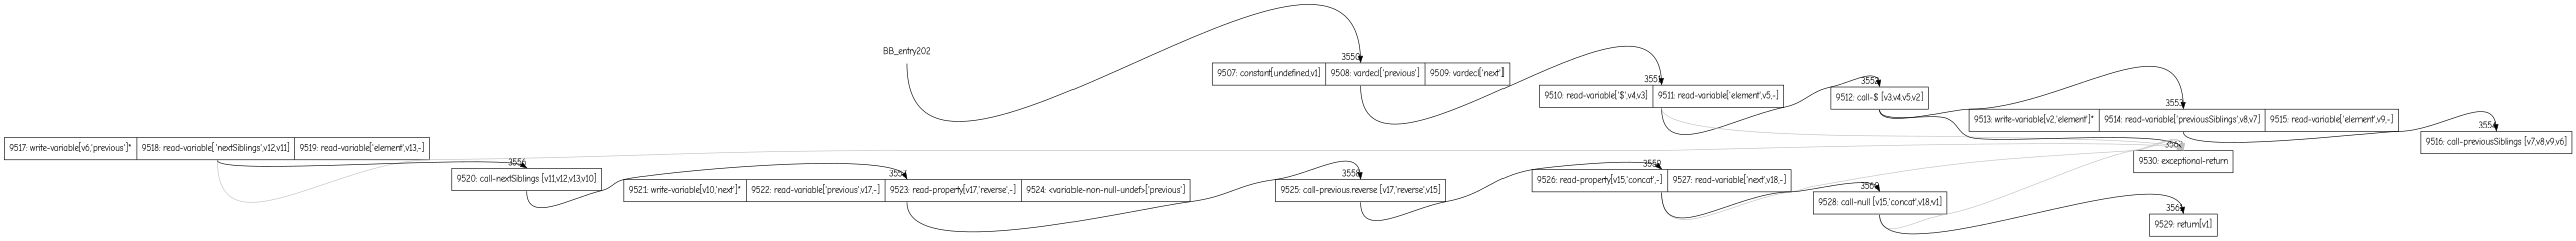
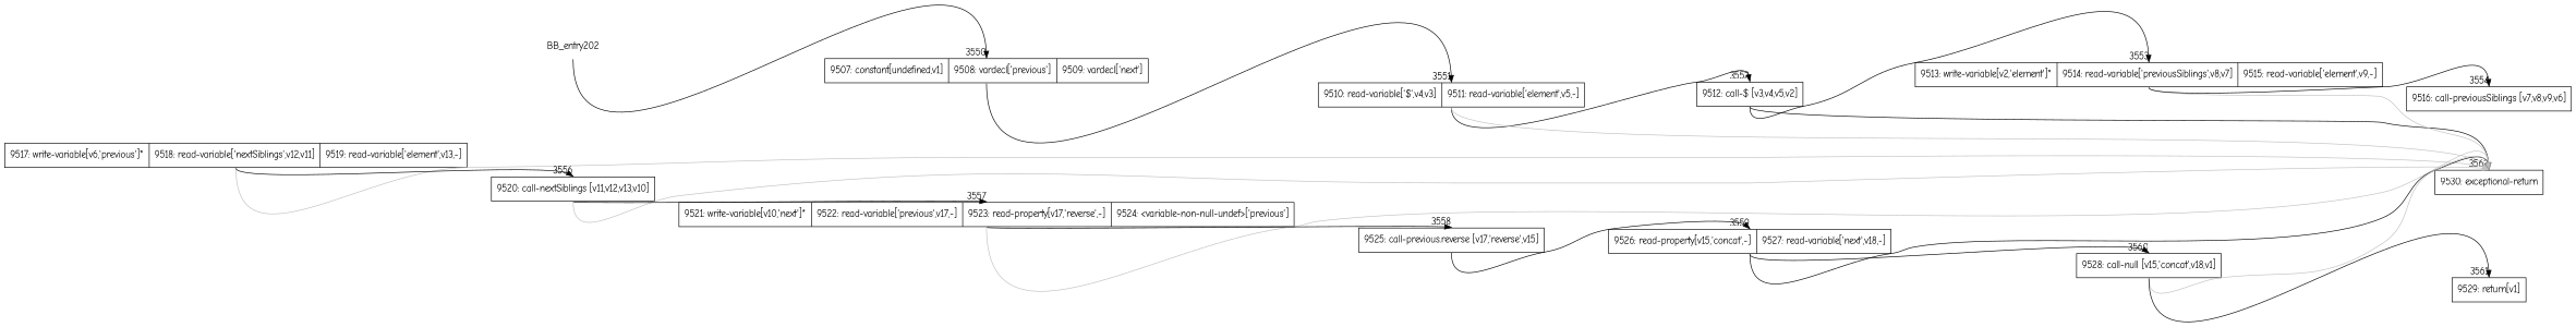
  digraph {
    fontname="Comic Neue"
    rankdir=LR
    node [fontname="Comic Neue" shape=record]
    edge [fontname="Comic Neue" headport=n tailport=s]
    n1 [label=BB_entry202 shape=none]
    n2 [label="{9507: constant[undefined,v1]|9508: vardecl['previous']|9509: vardecl['next']}"]
    n3 [label="{9510: read-variable['$',v4,v3]|9511: read-variable['element',v5,-]}"]
    n4 [label="{9512: call-$ [v3,v4,v5,v2]}"]
    n5 [label="{9530: exceptional-return}"]
    n6 [label="{9513: write-variable[v2,'element']*|9514: read-variable['previousSiblings',v8,v7]|9515: read-variable['element',v9,-]}"]
    n7 [label="{9516: call-previousSiblings [v7,v8,v9,v6]}"]
    n8 [label="{9517: write-variable[v6,'previous']*|9518: read-variable['nextSiblings',v12,v11]|9519: read-variable['element',v13,-]}"]
    n9 [label="{9520: call-nextSiblings [v11,v12,v13,v10]}"]
    n10 [label="{9521: write-variable[v10,'next']*|9522: read-variable['previous',v17,-]|9523: read-property[v17,'reverse',-]|9524: \<variable-non-null-undef\>['previous']}"]
    n11 [label="{9525: call-previous.reverse [v17,'reverse',v15]}"]
    n12 [label="{9526: read-property[v15,'concat',-]|9527: read-variable['next',v18,-]}"]
    n13 [label="{9528: call-null [v15,'concat',v18,v1]}"]
    n14 [label="{9529: return[v1]}"]
    n1 -> n2 [headlabel="    3550"]
    n2 -> n3 [headlabel="      3551"]
    n3 -> n4 [headlabel="      3552"]
    n3 -> n5 [color=gray headlabel="      3562"]
    n4 -> n5 [color=black]
    n4 -> n6 [headlabel="      3553"]
+   n6 -> n5 [color=gray]
    n6 -> n7 [headlabel="      3554"]
    n8 -> n5 [color=gray]
    n8 -> n9 [headlabel="      3556"]
+   n9 -> n5 [color=gray]
    n9 -> n10 [headlabel="      3557"]
+   n10 -> n5 [color=gray]
    n10 -> n11 [headlabel="      3558"]
    n11 -> n12 [headlabel="      3559"]
-   n12 -> n5 [color=gray]
+   n12 -> n5 [color=black]
    n12 -> n13 [headlabel="      3560"]
    n13 -> n5 [color=gray]
    n13 -> n14 [headlabel="      3561"]
  }
